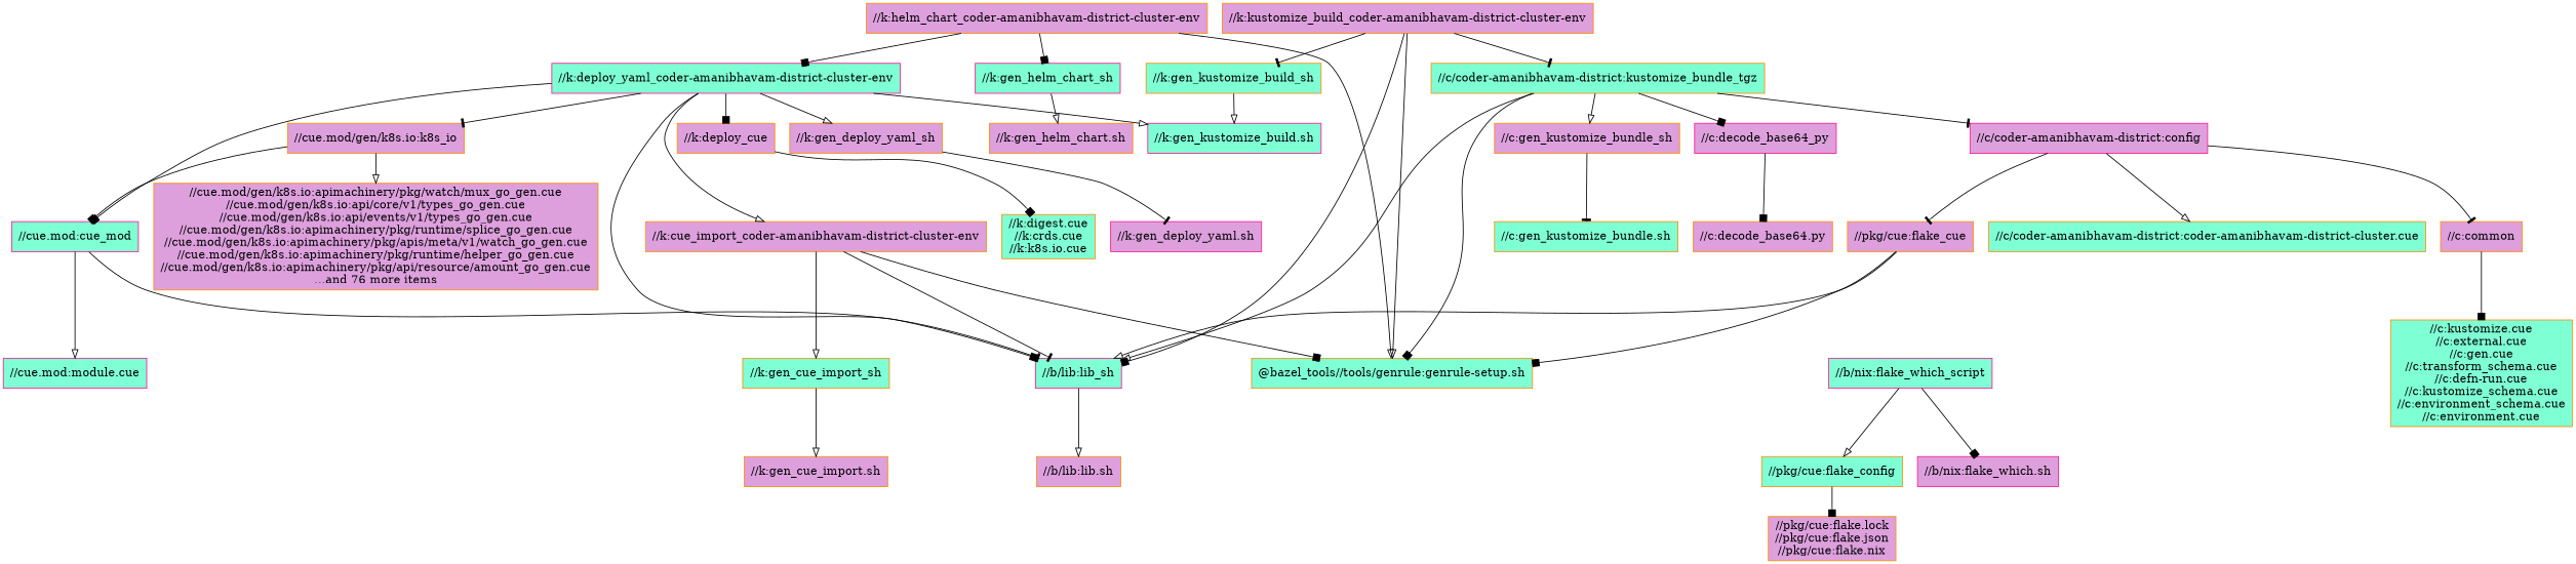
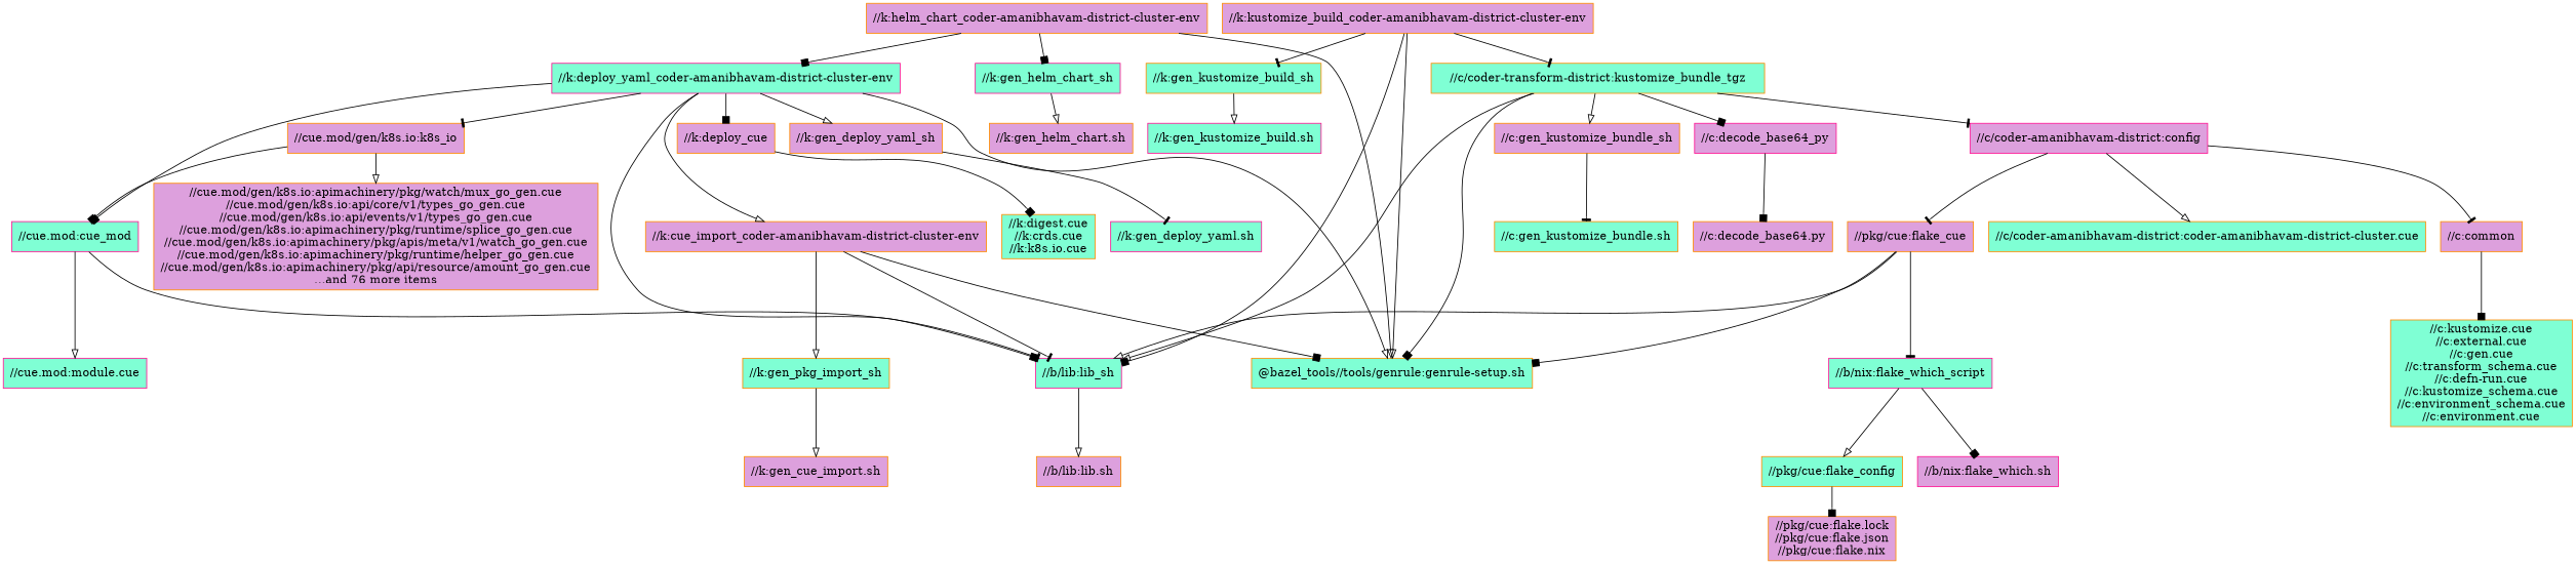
  digraph {
    node [color=darkorange fillcolor=plum shape=box style=filled]
    edge [arrowhead=onormal]
    "//k:deploy_yaml_coder-amanibhavam-district-cluster-env" [color=deeppink fillcolor=aquamarine]
    "//k:helm_chart_coder-amanibhavam-district-cluster-env"
    "//k:gen_helm_chart_sh" [color=deeppink fillcolor=aquamarine]
    "@bazel_tools//tools/genrule:genrule-setup.sh" [fillcolor=aquamarine]
    "//b/lib:lib_sh" [color=deeppink fillcolor=aquamarine]
    "//k:cue_import_coder-amanibhavam-district-cluster-env"
    "//k:deploy_cue"
    "//k:gen_deploy_yaml_sh"
    "//cue.mod:cue_mod" [color=deeppink fillcolor=aquamarine]
    "//cue.mod/gen/k8s.io:k8s_io"
    "//k:gen_helm_chart.sh"
    "//b/lib:lib.sh"
-   "//k:gen_cue_import_sh" [fillcolor=aquamarine]
+   "//k:gen_cue_import_sh" [fillcolor=aquamarine label="//k:gen_pkg_import_sh"]
    "//k:digest.cue\n//k:crds.cue\n//k:k8s.io.cue" [fillcolor=aquamarine]
-   "//k:gen_deploy_yaml.sh" [color=deeppink]
+   "//k:gen_deploy_yaml.sh" [color=deeppink fillcolor=aquamarine]
    "//cue.mod:module.cue" [color=deeppink fillcolor=aquamarine]
    "//cue.mod/gen/k8s.io:apimachinery/pkg/watch/mux_go_gen.cue\n//cue.mod/gen/k8s.io:api/core/v1/types_go_gen.cue\n//cue.mod/gen/k8s.io:api/events/v1/types_go_gen.cue\n//cue.mod/gen/k8s.io:apimachinery/pkg/runtime/splice_go_gen.cue\n//cue.mod/gen/k8s.io:apimachinery/pkg/apis/meta/v1/watch_go_gen.cue\n//cue.mod/gen/k8s.io:apimachinery/pkg/runtime/helper_go_gen.cue\n//cue.mod/gen/k8s.io:apimachinery/pkg/api/resource/amount_go_gen.cue\n...and 76 more items"
    "//k:kustomize_build_coder-amanibhavam-district-cluster-env"
    "//k:gen_kustomize_build_sh" [fillcolor=aquamarine]
-   "//c/coder-amanibhavam-district:kustomize_bundle_tgz" [fillcolor=aquamarine]
+   "//c/coder-amanibhavam-district:kustomize_bundle_tgz" [fillcolor=aquamarine label="//c/coder-transform-district:kustomize_bundle_tgz"]
    "//k:gen_cue_import.sh"
    "//k:gen_kustomize_build.sh" [color=deeppink fillcolor=aquamarine]
    "//c/coder-amanibhavam-district:config" [color=deeppink]
    "//c:gen_kustomize_bundle_sh"
    "//c:decode_base64_py" [color=deeppink]
    "//pkg/cue:flake_cue"
    "//c/coder-amanibhavam-district:coder-amanibhavam-district-cluster.cue" [fillcolor=aquamarine]
    "//c:common"
    "//c:gen_kustomize_bundle.sh" [fillcolor=aquamarine]
    "//c:decode_base64.py"
    "//b/nix:flake_which_script" [color=deeppink fillcolor=aquamarine]
    "//c:kustomize.cue\n//c:external.cue\n//c:gen.cue\n//c:transform_schema.cue\n//c:defn-run.cue\n//c:kustomize_schema.cue\n//c:environment_schema.cue\n//c:environment.cue" [fillcolor=aquamarine]
    "//pkg/cue:flake_config" [fillcolor=aquamarine]
    "//pkg/cue:flake.lock\n//pkg/cue:flake.json\n//pkg/cue:flake.nix"
    "//b/nix:flake_which.sh" [color=deeppink]
-   "//k:deploy_yaml_coder-amanibhavam-district-cluster-env" -> "//k:gen_kustomize_build.sh"
+   "//k:deploy_yaml_coder-amanibhavam-district-cluster-env" -> "@bazel_tools//tools/genrule:genrule-setup.sh"
    "//k:deploy_yaml_coder-amanibhavam-district-cluster-env" -> "//b/lib:lib_sh" [arrowhead=box]
    "//k:deploy_yaml_coder-amanibhavam-district-cluster-env" -> "//k:cue_import_coder-amanibhavam-district-cluster-env"
    "//k:deploy_yaml_coder-amanibhavam-district-cluster-env" -> "//k:deploy_cue" [arrowhead=box]
    "//k:deploy_yaml_coder-amanibhavam-district-cluster-env" -> "//k:gen_deploy_yaml_sh"
    "//k:deploy_yaml_coder-amanibhavam-district-cluster-env" -> "//cue.mod:cue_mod" [arrowhead=box]
    "//k:deploy_yaml_coder-amanibhavam-district-cluster-env" -> "//cue.mod/gen/k8s.io:k8s_io" [arrowhead=tee]
    "//k:helm_chart_coder-amanibhavam-district-cluster-env" -> "//k:deploy_yaml_coder-amanibhavam-district-cluster-env" [arrowhead=box]
    "//k:helm_chart_coder-amanibhavam-district-cluster-env" -> "//k:gen_helm_chart_sh" [arrowhead=box]
    "//k:helm_chart_coder-amanibhavam-district-cluster-env" -> "@bazel_tools//tools/genrule:genrule-setup.sh"
    "//k:gen_helm_chart_sh" -> "//k:gen_helm_chart.sh"
    "//b/lib:lib_sh" -> "//b/lib:lib.sh"
    "//k:cue_import_coder-amanibhavam-district-cluster-env" -> "@bazel_tools//tools/genrule:genrule-setup.sh" [arrowhead=box]
    "//k:cue_import_coder-amanibhavam-district-cluster-env" -> "//b/lib:lib_sh" [arrowhead=tee]
    "//k:cue_import_coder-amanibhavam-district-cluster-env" -> "//k:gen_cue_import_sh"
    "//k:deploy_cue" -> "//k:digest.cue\n//k:crds.cue\n//k:k8s.io.cue" [arrowhead=box]
    "//k:gen_deploy_yaml_sh" -> "//k:gen_deploy_yaml.sh" [arrowhead=tee]
    "//cue.mod:cue_mod" -> "//b/lib:lib_sh" [arrowhead=tee]
    "//cue.mod:cue_mod" -> "//cue.mod:module.cue"
    "//cue.mod/gen/k8s.io:k8s_io" -> "//cue.mod:cue_mod" [arrowhead=box]
    "//cue.mod/gen/k8s.io:k8s_io" -> "//cue.mod/gen/k8s.io:apimachinery/pkg/watch/mux_go_gen.cue\n//cue.mod/gen/k8s.io:api/core/v1/types_go_gen.cue\n//cue.mod/gen/k8s.io:api/events/v1/types_go_gen.cue\n//cue.mod/gen/k8s.io:apimachinery/pkg/runtime/splice_go_gen.cue\n//cue.mod/gen/k8s.io:apimachinery/pkg/apis/meta/v1/watch_go_gen.cue\n//cue.mod/gen/k8s.io:apimachinery/pkg/runtime/helper_go_gen.cue\n//cue.mod/gen/k8s.io:apimachinery/pkg/api/resource/amount_go_gen.cue\n...and 76 more items"
    "//k:gen_cue_import_sh" -> "//k:gen_cue_import.sh"
    "//k:kustomize_build_coder-amanibhavam-district-cluster-env" -> "@bazel_tools//tools/genrule:genrule-setup.sh"
    "//k:kustomize_build_coder-amanibhavam-district-cluster-env" -> "//b/lib:lib_sh" [arrowhead=box]
    "//k:kustomize_build_coder-amanibhavam-district-cluster-env" -> "//k:gen_kustomize_build_sh" [arrowhead=tee]
    "//k:kustomize_build_coder-amanibhavam-district-cluster-env" -> "//c/coder-amanibhavam-district:kustomize_bundle_tgz" [arrowhead=tee]
    "//k:gen_kustomize_build_sh" -> "//k:gen_kustomize_build.sh"
    "//c/coder-amanibhavam-district:kustomize_bundle_tgz" -> "@bazel_tools//tools/genrule:genrule-setup.sh" [arrowhead=box]
    "//c/coder-amanibhavam-district:kustomize_bundle_tgz" -> "//b/lib:lib_sh"
    "//c/coder-amanibhavam-district:kustomize_bundle_tgz" -> "//c/coder-amanibhavam-district:config" [arrowhead=tee]
    "//c/coder-amanibhavam-district:kustomize_bundle_tgz" -> "//c:gen_kustomize_bundle_sh"
    "//c/coder-amanibhavam-district:kustomize_bundle_tgz" -> "//c:decode_base64_py" [arrowhead=box]
    "//c/coder-amanibhavam-district:config" -> "//pkg/cue:flake_cue" [arrowhead=tee]
    "//c/coder-amanibhavam-district:config" -> "//c/coder-amanibhavam-district:coder-amanibhavam-district-cluster.cue"
    "//c/coder-amanibhavam-district:config" -> "//c:common" [arrowhead=tee]
    "//c:gen_kustomize_bundle_sh" -> "//c:gen_kustomize_bundle.sh" [arrowhead=tee]
    "//c:decode_base64_py" -> "//c:decode_base64.py" [arrowhead=box]
    "//pkg/cue:flake_cue" -> "@bazel_tools//tools/genrule:genrule-setup.sh" [arrowhead=box]
    "//pkg/cue:flake_cue" -> "//b/lib:lib_sh"
+   "//pkg/cue:flake_cue" -> "//b/nix:flake_which_script" [arrowhead=tee]
    "//c:common" -> "//c:kustomize.cue\n//c:external.cue\n//c:gen.cue\n//c:transform_schema.cue\n//c:defn-run.cue\n//c:kustomize_schema.cue\n//c:environment_schema.cue\n//c:environment.cue" [arrowhead=box]
    "//b/nix:flake_which_script" -> "//pkg/cue:flake_config"
    "//b/nix:flake_which_script" -> "//b/nix:flake_which.sh" [arrowhead=box]
    "//pkg/cue:flake_config" -> "//pkg/cue:flake.lock\n//pkg/cue:flake.json\n//pkg/cue:flake.nix" [arrowhead=box]
  }
